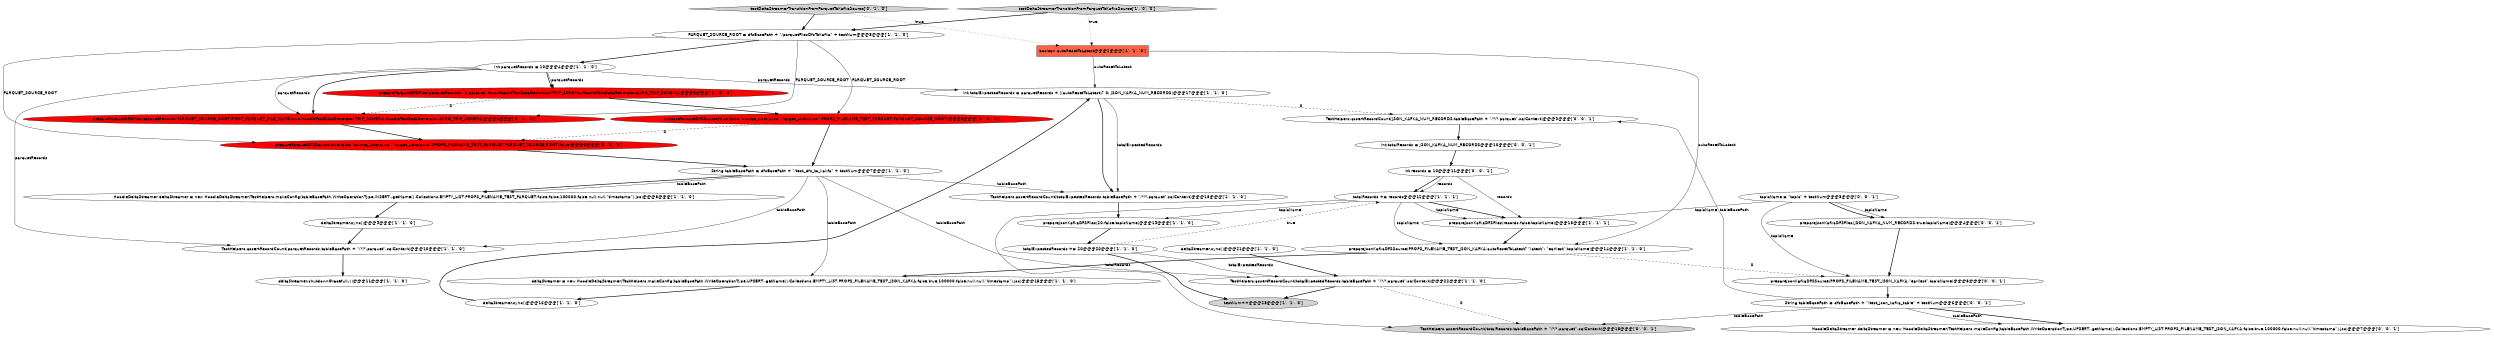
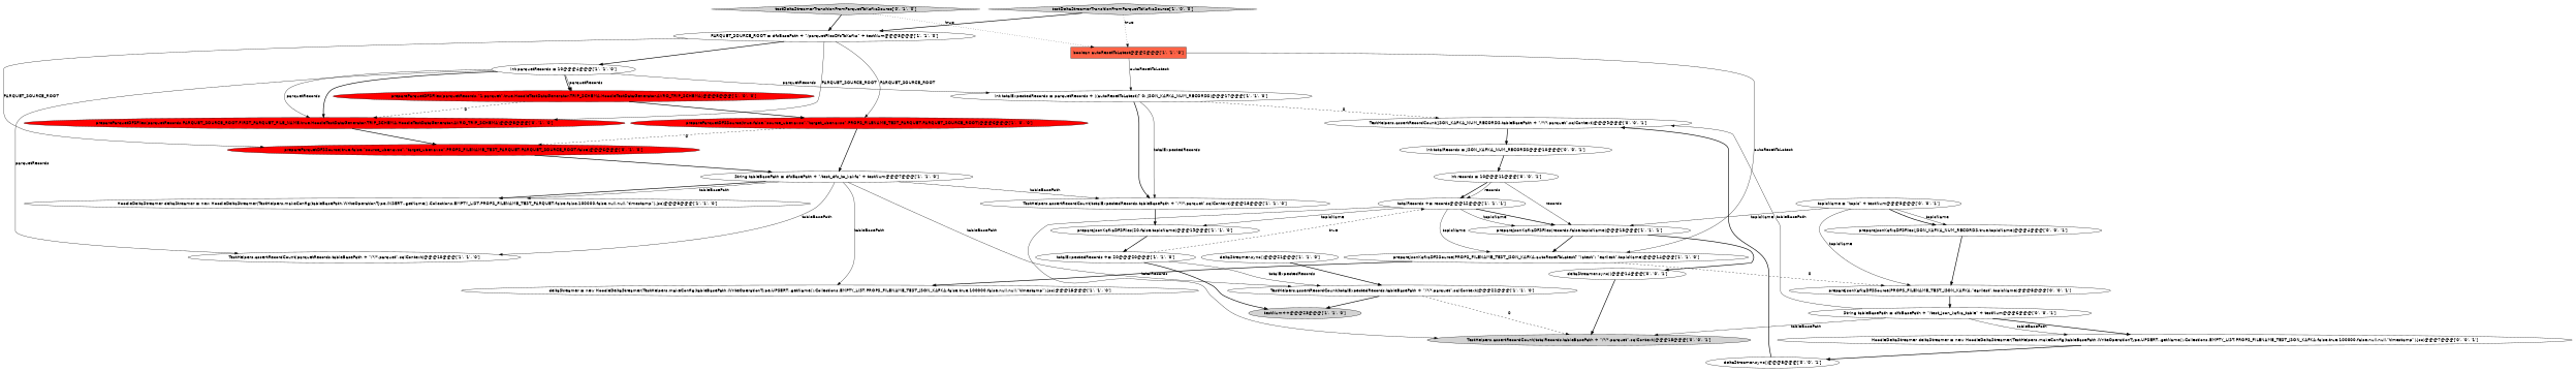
  digraph {
    fontname="DejaVu Sans"
    node [fillcolor=white fontname="DejaVu Sans" shape=ellipse style=filled]
    edge [fontname="DejaVu Sans" style=bold]
    n1 [label="int totalExpectedRecords = parquetRecords + ((autoResetToLatest)? 0: JSON_KAFKA_NUM_RECORDS)@@@17@@@['1', '1', '0']"]
    n2 [label="TestHelpers.assertRecordCount(JSON_KAFKA_NUM_RECORDS,tableBasePath + \"/*/*.parquet\",sqlContext)@@@9@@@['0', '0', '1']"]
    n3 [label="TestHelpers.assertRecordCount(totalExpectedRecords,tableBasePath + \"/*/*.parquet\",sqlContext)@@@18@@@['1', '1', '0']"]
    n4 [label="int totalRecords = JSON_KAFKA_NUM_RECORDS@@@10@@@['0', '0', '1']"]
    n5 [label="prepareJsonKafkaDFSFiles(20,false,topicName)@@@19@@@['1', '1', '0']"]
    n6 [label="prepareJsonKafkaDFSSource(PROPS_FILENAME_TEST_JSON_KAFKA,autoResetToLatest? \"latest\": \"earliest\",topicName)@@@14@@@['1', '1', '0']"]
    n7 [label="deltaStreamer = new HoodieDeltaStreamer(TestHelpers.makeConfig(tableBasePath,WriteOperationType.UPSERT,.getName(),Collections.EMPTY_LIST,PROPS_FILENAME_TEST_JSON_KAFKA,false,true,100000,false,null,null,\"timestamp\"),jsc)@@@15@@@['1', '1', '0']"]
    n8 [label="prepareJsonKafkaDFSSource(PROPS_FILENAME_TEST_JSON_KAFKA,\"earliest\",topicName)@@@5@@@['0', '0', '1']"]
-   n9 [label="deltaStreamer.sync()@@@16@@@['1', '1', '0']"]
    n10 [label="String tableBasePath = dfsBasePath + \"/test_json_kafka_table\" + testNum@@@6@@@['0', '0', '1']"]
    n11 [label="totalExpectedRecords += 20@@@20@@@['1', '1', '0']"]
    n12 [label="TestHelpers.assertRecordCount(totalExpectedRecords,tableBasePath + \"/*/*.parquet\",sqlContext)@@@22@@@['1', '1', '0']"]
    n13 [label="totalRecords += records@@@12@@@['1', '1', '1']"]
    n14 [fillcolor=lightgray label="testNum++@@@23@@@['1', '1', '0']"]
    n15 [label="deltaStreamer.sync()@@@21@@@['1', '1', '0']"]
    n16 [fillcolor=lightgray label="TestHelpers.assertRecordCount(totalRecords,tableBasePath + \"/*/*.parquet\",sqlContext)@@@15@@@['0', '0', '1']"]
    n17 [label="int records = 10@@@11@@@['0', '0', '1']"]
-   n18 [label="deltaStreamer.shutdownGracefully()@@@11@@@['1', '1', '0']"]
    n19 [label="prepareJsonKafkaDFSFiles(records,false,topicName)@@@13@@@['1', '1', '1']"]
+   n20 [label="deltaStreamer.sync()@@@14@@@['0', '0', '1']"]
    n21 [fillcolor=red label="prepareParquetDFSFiles(parquetRecords,PARQUET_SOURCE_ROOT,FIRST_PARQUET_FILE_NAME,true,HoodieTestDataGenerator.TRIP_SCHEMA,HoodieTestDataGenerator.AVRO_TRIP_SCHEMA)@@@5@@@['0', '1', '0']"]
    n22 [fillcolor=red label="prepareParquetDFSSource(true,false,\"source_uber.avsc\",\"target_uber.avsc\",PROPS_FILENAME_TEST_PARQUET,PARQUET_SOURCE_ROOT,false)@@@6@@@['0', '1', '0']"]
    n23 [label="String tableBasePath = dfsBasePath + \"/test_dfs_to_kakfa\" + testNum@@@7@@@['1', '1', '0']"]
    n24 [fillcolor=red label="prepareParquetDFSFiles(parquetRecords,\"1.parquet\",true,HoodieTestDataGenerator.TRIP_SCHEMA,HoodieTestDataGenerator.AVRO_TRIP_SCHEMA)@@@5@@@['1', '0', '0']"]
    n25 [fillcolor=red label="prepareParquetDFSSource(true,false,\"source_uber.avsc\",\"target_uber.avsc\",PROPS_FILENAME_TEST_PARQUET,PARQUET_SOURCE_ROOT)@@@6@@@['1', '0', '0']"]
    n26 [label="TestHelpers.assertRecordCount(parquetRecords,tableBasePath + \"/*/*.parquet\",sqlContext)@@@10@@@['1', '1', '0']"]
    n27 [label="HoodieDeltaStreamer deltaStreamer = new HoodieDeltaStreamer(TestHelpers.makeConfig(tableBasePath,WriteOperationType.INSERT,.getName(),Collections.EMPTY_LIST,PROPS_FILENAME_TEST_PARQUET,false,false,100000,false,null,null,\"timestamp\"),jsc)@@@8@@@['1', '1', '0']"]
    n28 [label="topicName = \"topic\" + testNum@@@3@@@['0', '0', '1']"]
    n29 [label="prepareJsonKafkaDFSFiles(JSON_KAFKA_NUM_RECORDS,true,topicName)@@@4@@@['0', '0', '1']"]
-   n30 [label="deltaStreamer.sync()@@@9@@@['1', '1', '0']"]
+   n31 [label="deltaStreamer.sync()@@@8@@@['0', '0', '1']"]
    n32 [label="PARQUET_SOURCE_ROOT = dfsBasePath + \"/parquetFilesDfsToKafka\" + testNum@@@3@@@['1', '1', '0']"]
    n33 [label="int parquetRecords = 10@@@4@@@['1', '1', '0']"]
    n34 [fillcolor=lightgray label="testDeltaStreamerTransitionFromParquetToKafkaSource['1', '0', '0']" shape=diamond]
    n35 [fillcolor=tomato label="boolean autoResetToLatest@@@2@@@['1', '1', '0']" shape=box]
    n36 [label="HoodieDeltaStreamer deltaStreamer = new HoodieDeltaStreamer(TestHelpers.makeConfig(tableBasePath,WriteOperationType.UPSERT,.getName(),Collections.EMPTY_LIST,PROPS_FILENAME_TEST_JSON_KAFKA,false,true,100000,false,null,null,\"timestamp\"),jsc)@@@7@@@['0', '0', '1']"]
    n37 [fillcolor=lightgray label="testDeltaStreamerTransitionFromParquetToKafkaSource['0', '1', '0']" shape=diamond]
    n1 -> n2 [label=0 style=dashed]
    n1 -> n3
    n1 -> n3 [label=totalExpectedRecords style=solid]
    n2 -> n4
    n3 -> n5
    n4 -> n17
    n5 -> n11
    n6 -> n7
    n6 -> n8 [label=0 style=dashed]
-   n7 -> n9
    n8 -> n10
-   n9 -> n1
    n10 -> n2 [label=tableBasePath style=solid]
    n10 -> n16 [label=tableBasePath style=solid]
    n10 -> n36
    n10 -> n36 [label=tableBasePath style=solid]
    n11 -> n12 [label=totalExpectedRecords style=solid]
    n11 -> n13 [label=true style=dashed]
    n11 -> n14
    n12 -> n14
    n12 -> n16 [label=0 style=dashed]
    n13 -> n5 [label=topicName style=solid]
    n13 -> n6 [label=topicName style=solid]
    n13 -> n16 [label=totalRecords style=solid]
    n13 -> n19
    n13 -> n19 [label=topicName style=solid]
    n15 -> n12
    n17 -> n13
    n17 -> n13 [label=records style=solid]
    n17 -> n19 [label=records style=solid]
    n19 -> n6
+   n19 -> n20
+   n20 -> n16
    n21 -> n22
    n22 -> n23
    n23 -> n3 [label=tableBasePath style=solid]
    n23 -> n7 [label=tableBasePath style=solid]
    n23 -> n12 [label=tableBasePath style=solid]
    n23 -> n26 [label=tableBasePath style=solid]
    n23 -> n27
    n23 -> n27 [label=tableBasePath style=solid]
    n24 -> n21 [label=0 style=dashed]
    n24 -> n25
    n25 -> n22 [label=0 style=dashed]
    n25 -> n23
-   n26 -> n18
-   n27 -> n30
    n28 -> n8 [label=topicName style=solid]
    n28 -> n19 [label=topicName style=solid]
    n28 -> n29 [label=topicName style=solid]
    n28 -> n29
    n29 -> n8
-   n30 -> n26
+   n31 -> n2
    n32 -> n21 [label=PARQUET_SOURCE_ROOT style=solid]
    n32 -> n22 [label=PARQUET_SOURCE_ROOT style=solid]
    n32 -> n25 [label=PARQUET_SOURCE_ROOT style=solid]
    n32 -> n33
    n33 -> n1 [label=parquetRecords style=solid]
    n33 -> n21 [label=parquetRecords style=solid]
    n33 -> n21
    n33 -> n24 [label=parquetRecords style=solid]
    n33 -> n24
    n33 -> n26 [label=parquetRecords style=solid]
    n34 -> n32
    n34 -> n35 [label=true style=dotted]
    n35 -> n1 [label=autoResetToLatest style=solid]
    n35 -> n6 [label=autoResetToLatest style=solid]
+   n36 -> n31
    n37 -> n32
    n37 -> n35 [label=true style=dotted]
  }
